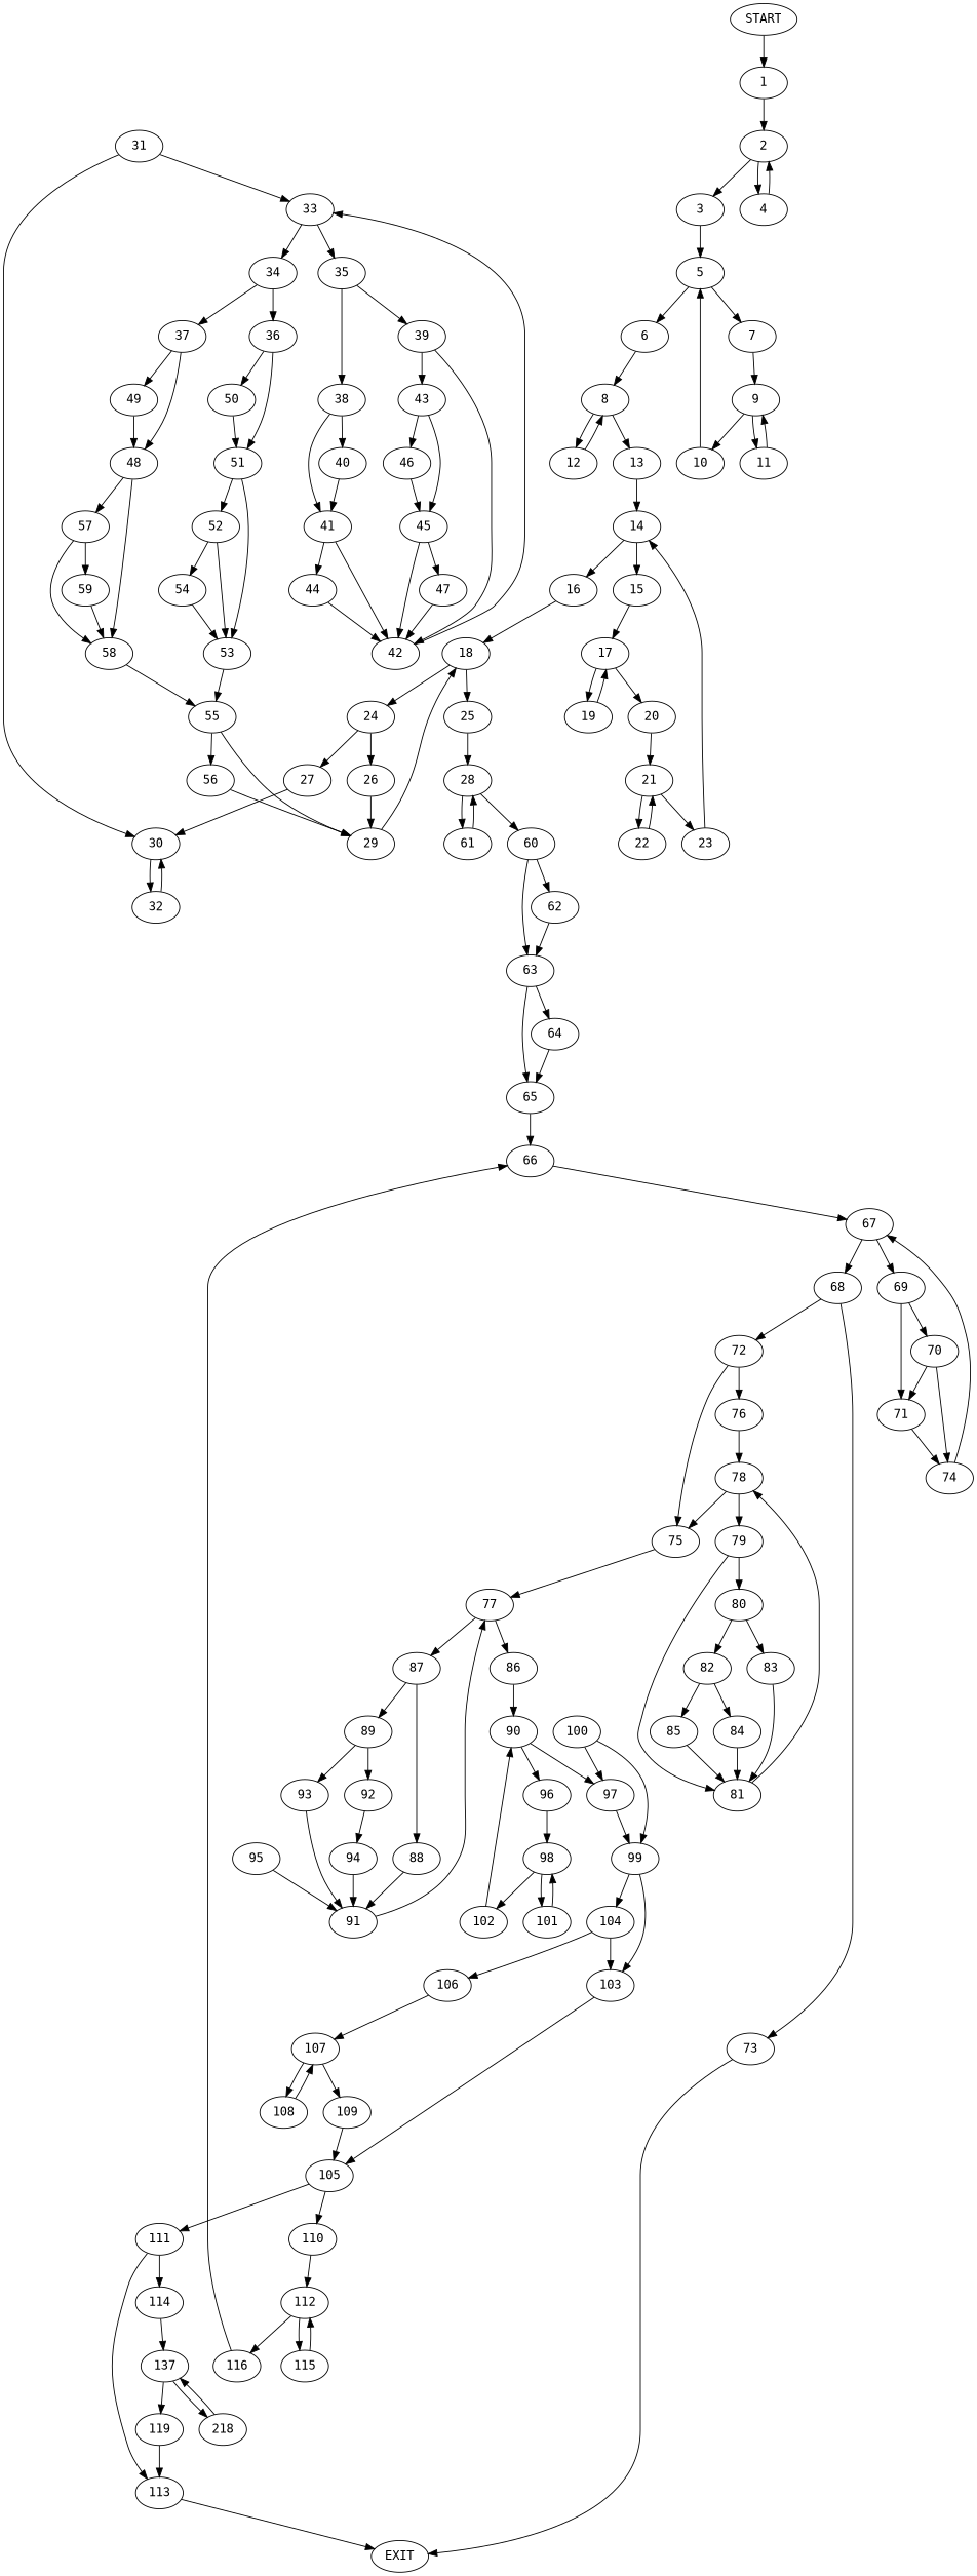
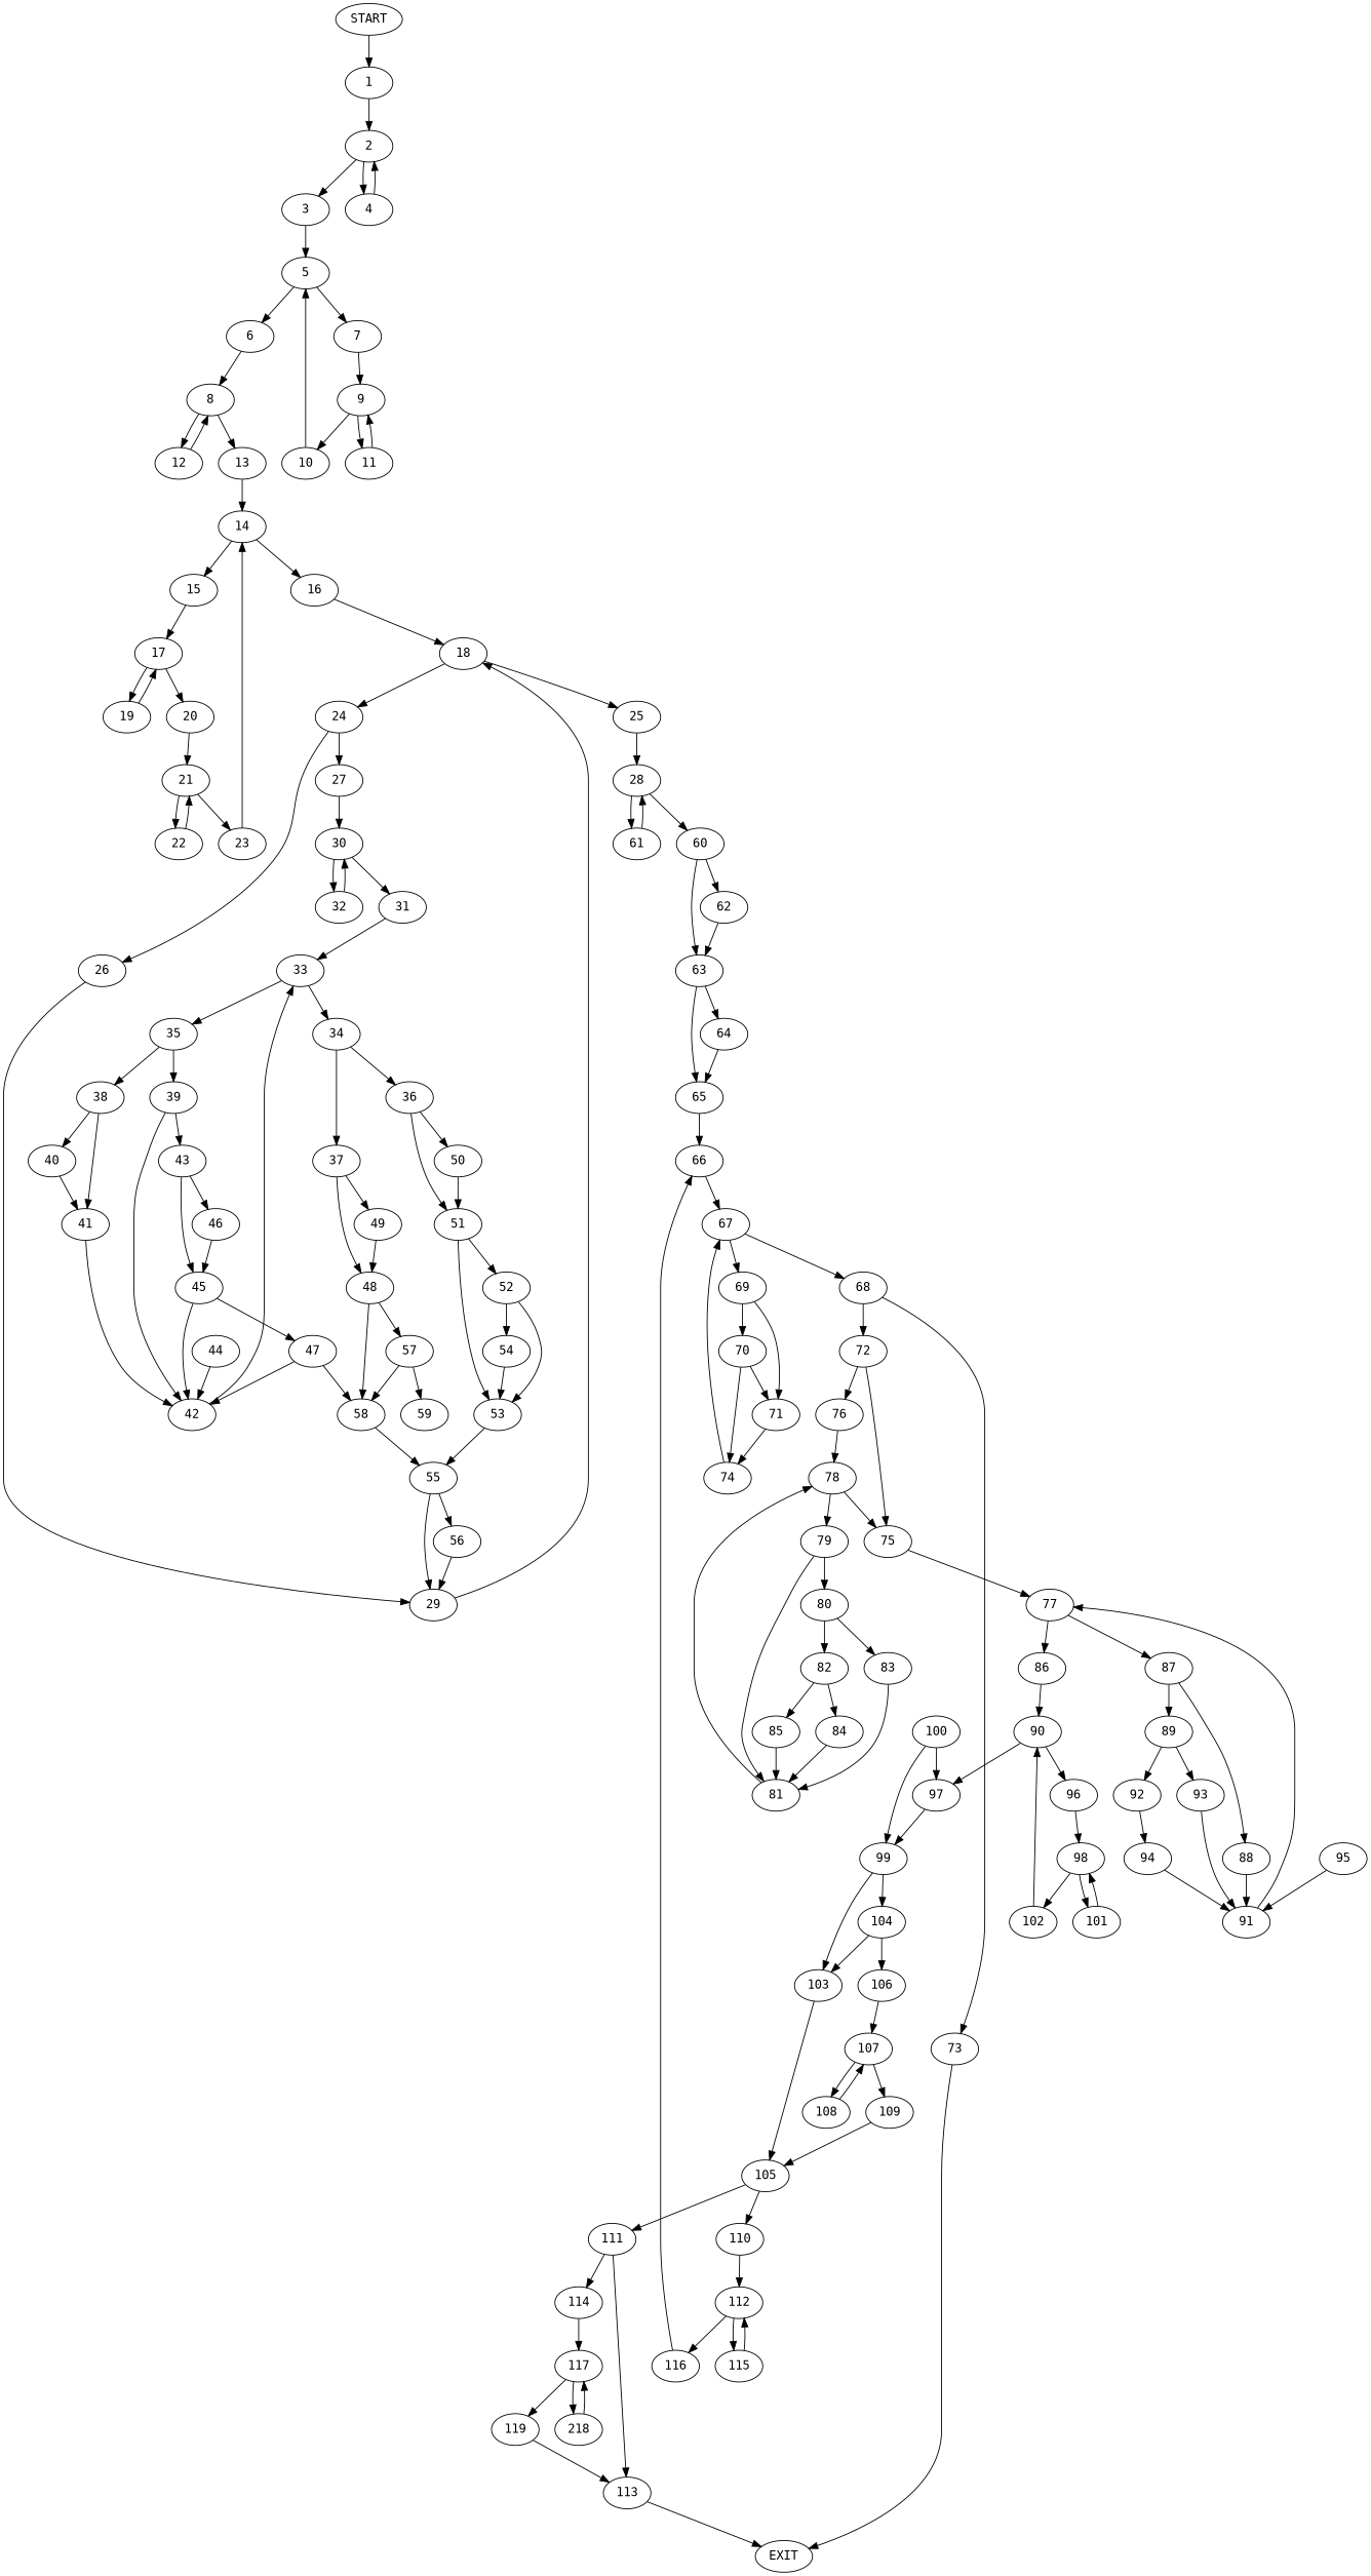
  digraph {
    fontname="DejaVu Sans Mono"
    node [fontname="DejaVu Sans Mono"]
    edge [fontname="DejaVu Sans Mono"]
    n1 [label=START]
    1
    2
    n4 [label=EXIT]
    3
    4
    5
    6
    7
    8
    9
    12
    13
    10
    11
    14
    15
    16
    17
    18
    19
    20
    24
    25
    21
    26
    27
    28
    22
    23
    29
    30
    60
    61
    31
    32
    62
    63
    33
    34
    35
    36
    37
    38
    39
    50
    51
    48
    49
    40
    41
    42
    43
    52
    53
    57
    58
    44
    45
    46
    47
    59
    55
    54
    56
    64
    65
    66
    67
    68
    69
    72
    73
    70
    71
    75
    76
    74
    77
    78
    86
    87
    79
    90
    88
    89
    80
    81
    82
    83
    84
    85
    96
    97
    91
    92
    93
    94
    98
    99
    95
    101
    102
    103
    104
    100
    105
    106
    110
    111
    107
    112
    113
    114
    108
    109
    115
    116
-   117 [label=137]
+   117
    n120 [label=218]
    119
    n1 -> 1
    1 -> 2
    2 -> 3
    2 -> 4
    3 -> 5
    4 -> 2
    5 -> 6
    5 -> 7
    6 -> 8
    7 -> 9
    8 -> 12
    8 -> 13
    9 -> 10
    9 -> 11
    12 -> 8
    13 -> 14
    10 -> 5
    11 -> 9
    14 -> 15
    14 -> 16
    15 -> 17
    16 -> 18
    17 -> 19
    17 -> 20
    18 -> 24
    18 -> 25
    19 -> 17
    20 -> 21
    24 -> 26
    24 -> 27
    25 -> 28
    21 -> 22
    21 -> 23
    26 -> 29
    27 -> 30
    28 -> 60
    28 -> 61
    22 -> 21
    23 -> 14
    29 -> 18
-   31 -> 30
+   30 -> 31
    30 -> 32
    60 -> 62
    60 -> 63
    61 -> 28
    31 -> 33
    32 -> 30
    62 -> 63
    63 -> 64
    63 -> 65
    33 -> 34
    33 -> 35
    34 -> 36
    34 -> 37
    35 -> 38
    35 -> 39
    36 -> 50
    36 -> 51
    37 -> 48
    37 -> 49
    38 -> 40
    38 -> 41
    39 -> 42
    39 -> 43
    50 -> 51
    51 -> 52
    51 -> 53
    48 -> 57
    48 -> 58
    49 -> 48
    40 -> 41
    41 -> 42
-   41 -> 44
    42 -> 33
    43 -> 45
    43 -> 46
    52 -> 53
    52 -> 54
    53 -> 55
    57 -> 58
    57 -> 59
    58 -> 55
    44 -> 42
    45 -> 42
    45 -> 47
    46 -> 45
    47 -> 42
-   59 -> 58
+   47 -> 58
    55 -> 29
    55 -> 56
    54 -> 53
    56 -> 29
    64 -> 65
    65 -> 66
    66 -> 67
    67 -> 68
    67 -> 69
    68 -> 72
    68 -> 73
    69 -> 70
    69 -> 71
    72 -> 75
    72 -> 76
    73 -> n4
    70 -> 71
    70 -> 74
    71 -> 74
    75 -> 77
    76 -> 78
    74 -> 67
    77 -> 86
    77 -> 87
    78 -> 75
    78 -> 79
    86 -> 90
    87 -> 88
    87 -> 89
    79 -> 80
    79 -> 81
    90 -> 96
    90 -> 97
    88 -> 91
    89 -> 92
    89 -> 93
    80 -> 82
    80 -> 83
    81 -> 78
    82 -> 84
    82 -> 85
    83 -> 81
    84 -> 81
    85 -> 81
    96 -> 98
    97 -> 99
    91 -> 77
    92 -> 94
    93 -> 91
    94 -> 91
    98 -> 101
    98 -> 102
    99 -> 103
    99 -> 104
    95 -> 91
    101 -> 98
    102 -> 90
    103 -> 105
    104 -> 103
    104 -> 106
    100 -> 97
    100 -> 99
    105 -> 110
    105 -> 111
    106 -> 107
    110 -> 112
    111 -> 113
    111 -> 114
    107 -> 108
    107 -> 109
    112 -> 115
    112 -> 116
    113 -> n4
    114 -> 117
    108 -> 107
    109 -> 105
    115 -> 112
    116 -> 66
    117 -> n120
    117 -> 119
    n120 -> 117
    119 -> 113
  }
